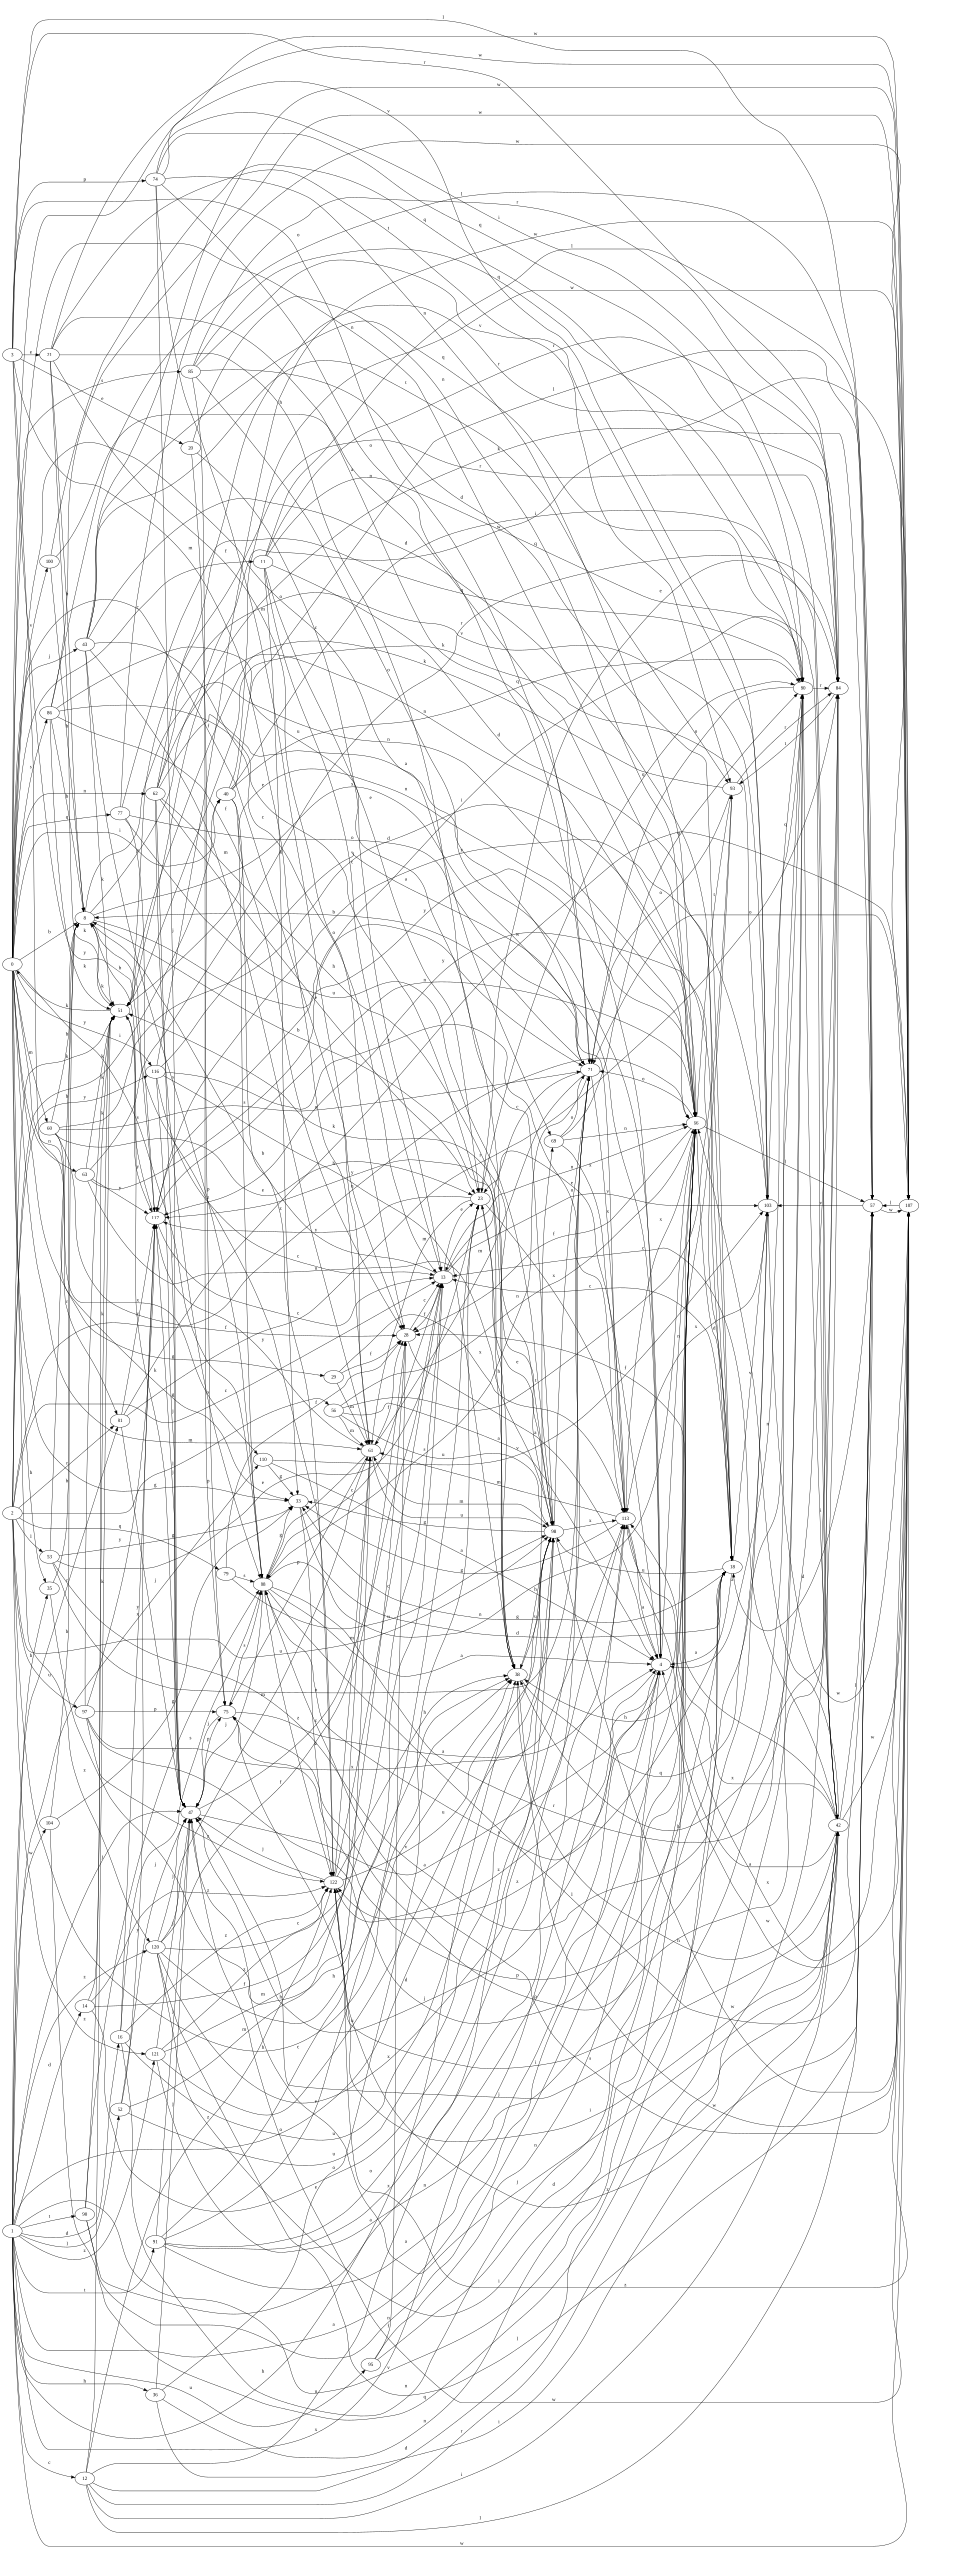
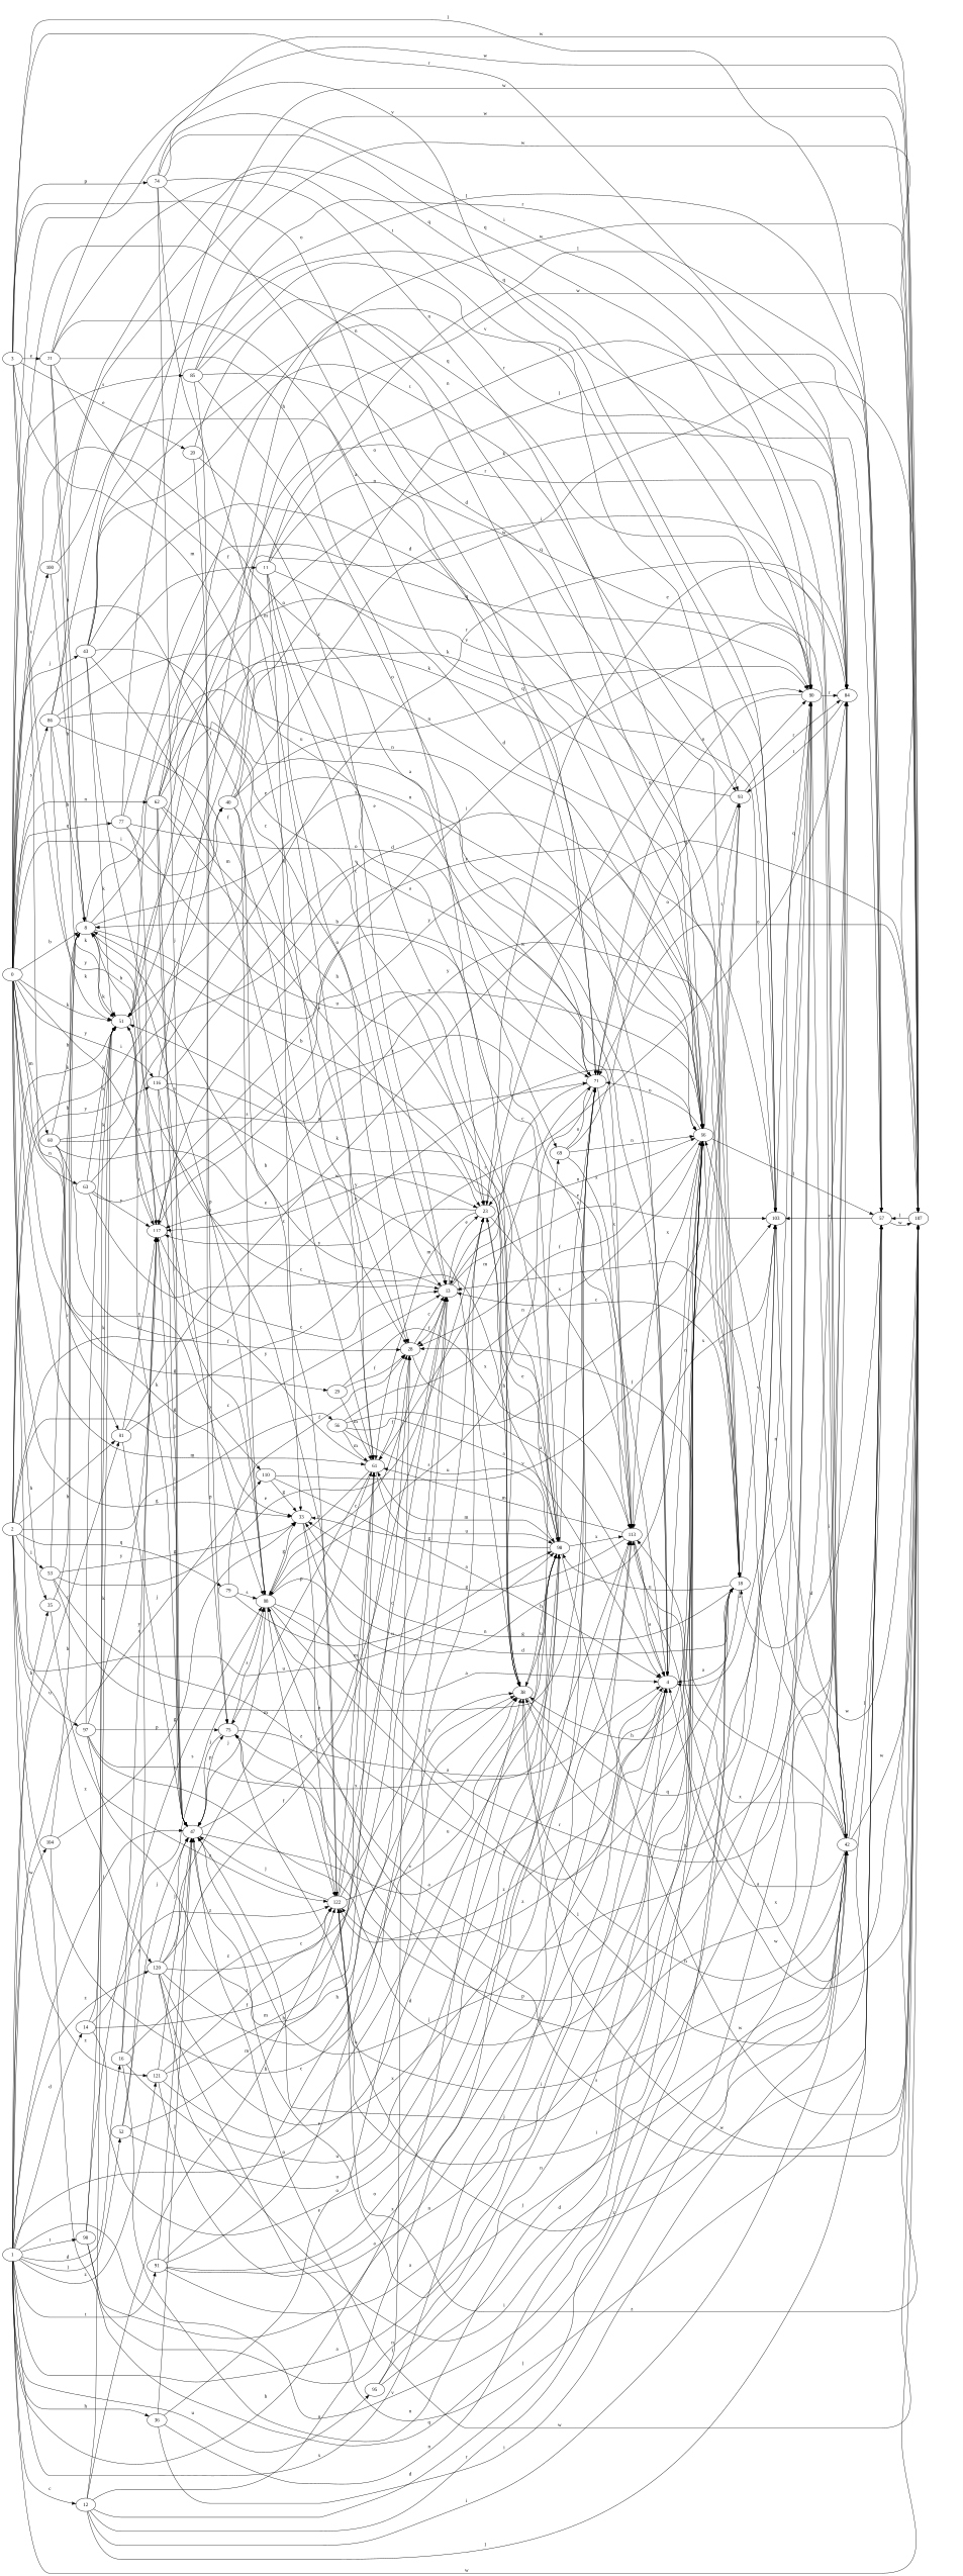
  strict digraph {
    fontname="Liberation Serif"
    rankdir=LR
    node [fontname="Liberation Serif"]
    edge [fontname="Liberation Serif"]
    0
    8
    11
    28
    29
    33
    35
    40
    43
    51
    60
    61
    62
    63
    66
    69
    77
    85
    86
    88
    100
    103
    110
    116
    120
    107
    113
    71
    122
    13
    57
    84
    23
    18
    80
    4
    38
    42
    93
    117
    98
    75
    47
    1
    12
    14
    16
    36
    52
    81
    90
    91
    95
    104
    121
    74
    2
    53
    56
    79
    97
    3
    20
    21
    0 -> 8 [label=b]
    0 -> 11 [label=c]
    0 -> 28 [label=f]
    0 -> 29 [label=g]
    0 -> 33 [label=g]
    0 -> 35 [label=h]
    0 -> 40 [label=i]
    0 -> 43 [label=j]
-   51 -> 0 [label=k]
+   0 -> 51 [label=k]
    0 -> 60 [label=m]
    0 -> 61 [label=m]
    0 -> 62 [label=n]
    0 -> 63 [label=n]
    0 -> 66 [label=n]
    0 -> 69 [label=o]
    0 -> 77 [label=q]
    0 -> 85 [label=s]
    0 -> 86 [label=s]
    0 -> 88 [label=s]
    0 -> 100 [label=v]
    0 -> 103 [label=v]
    0 -> 110 [label=x]
    0 -> 116 [label=y]
    0 -> 120 [label=z]
    8 -> 51 [label=k]
    8 -> 66 [label=n]
    8 -> 107 [label=w]
    8 -> 113 [label=x]
    8 -> 71 [label=o]
    8 -> 122 [label=z]
    11 -> 33 [label=g]
    11 -> 13 [label=c]
    11 -> 57 [label=l]
    11 -> 84 [label=r]
    11 -> 23 [label=e]
    11 -> 18 [label=d]
    11 -> 80 [label=q]
    28 -> 13 [label=c]
    28 -> 4 [label=a]
    29 -> 28 [label=f]
    29 -> 61 [label=m]
    29 -> 113 [label=x]
    33 -> 122 [label=z]
    33 -> 18 [label=d]
    35 -> 8 [label=b]
    35 -> 38 [label=h]
    40 -> 88 [label=s]
    40 -> 107 [label=w]
    40 -> 122 [label=z]
    40 -> 57 [label=l]
    40 -> 80 [label=q]
    40 -> 42 [label=i]
    43 -> 51 [label=k]
    43 -> 61 [label=m]
    43 -> 88 [label=s]
    43 -> 107 [label=w]
    43 -> 13 [label=c]
    43 -> 18 [label=d]
    43 -> 80 [label=q]
    43 -> 93 [label=t]
    51 -> 66 [label=n]
    51 -> 84 [label=r]
    51 -> 117 [label=y]
    60 -> 8 [label=b]
    60 -> 28 [label=f]
    60 -> 33 [label=g]
    60 -> 71 [label=o]
    60 -> 23 [label=e]
    60 -> 18 [label=d]
    61 -> 28 [label=f]
    61 -> 88 [label=s]
    61 -> 117 [label=y]
    61 -> 98 [label=u]
    61 -> 75 [label=p]
    62 -> 66 [label=n]
    62 -> 88 [label=s]
    62 -> 103 [label=v]
    62 -> 84 [label=r]
    62 -> 23 [label=e]
    62 -> 4 [label=a]
    62 -> 38 [label=h]
    62 -> 47 [label=j]
    63 -> 51 [label=k]
    63 -> 84 [label=r]
    63 -> 42 [label=i]
    63 -> 117 [label=y]
    63 -> 98 [label=u]
    66 -> 28 [label=f]
    66 -> 113 [label=x]
    66 -> 71 [label=o]
    66 -> 122 [label=z]
    66 -> 57 [label=l]
    66 -> 18 [label=d]
    66 -> 93 [label=t]
    66 -> 117 [label=y]
    69 -> 66 [label=n]
    69 -> 113 [label=x]
    69 -> 71 [label=o]
    69 -> 80 [label=q]
    77 -> 107 [label=w]
    77 -> 71 [label=o]
    77 -> 80 [label=q]
    77 -> 117 [label=y]
    77 -> 98 [label=u]
    85 -> 103 [label=v]
    85 -> 71 [label=o]
    85 -> 84 [label=r]
    85 -> 18 [label=d]
    85 -> 80 [label=q]
    85 -> 75 [label=p]
    86 -> 8 [label=b]
    86 -> 28 [label=f]
    86 -> 51 [label=k]
    86 -> 107 [label=w]
    86 -> 57 [label=l]
    86 -> 23 [label=e]
    86 -> 98 [label=u]
    88 -> 33 [label=g]
    88 -> 66 [label=n]
    88 -> 122 [label=z]
    88 -> 13 [label=c]
    88 -> 57 [label=l]
    88 -> 84 [label=r]
    88 -> 4 [label=a]
    88 -> 47 [label=j]
    100 -> 8 [label=b]
    100 -> 66 [label=n]
    100 -> 80 [label=q]
    103 -> 51 [label=k]
    103 -> 107 [label=w]
    103 -> 113 [label=x]
    103 -> 80 [label=q]
    103 -> 117 [label=y]
    110 -> 33 [label=g]
    110 -> 103 [label=v]
    110 -> 4 [label=a]
    116 -> 107 [label=w]
    116 -> 113 [label=x]
    116 -> 13 [label=c]
    116 -> 4 [label=a]
-   116 -> 38 [label=h]
+   116 -> 38 [label=w]
    116 -> 47 [label=j]
    120 -> 28 [label=f]
    120 -> 61 [label=m]
    120 -> 113 [label=x]
    120 -> 13 [label=c]
    120 -> 57 [label=l]
    120 -> 38 [label=h]
    120 -> 42 [label=i]
    120 -> 47 [label=j]
    107 -> 88 [label=s]
    107 -> 113 [label=x]
    107 -> 71 [label=o]
    107 -> 122 [label=z]
    107 -> 57 [label=l]
    113 -> 33 [label=g]
    113 -> 61 [label=m]
    113 -> 107 [label=w]
    113 -> 4 [label=a]
    71 -> 8 [label=b]
    71 -> 61 [label=m]
    71 -> 88 [label=s]
    71 -> 113 [label=x]
    71 -> 13 [label=c]
    122 -> 61 [label=m]
    122 -> 13 [label=c]
    122 -> 38 [label=h]
    122 -> 42 [label=i]
    122 -> 98 [label=u]
    122 -> 47 [label=j]
    13 -> 8 [label=b]
    13 -> 28 [label=f]
    13 -> 66 [label=n]
    13 -> 103 [label=v]
    13 -> 23 [label=e]
    57 -> 51 [label=k]
    57 -> 103 [label=v]
    57 -> 107 [label=w]
    57 -> 122 [label=z]
    57 -> 18 [label=d]
    84 -> 23 [label=e]
    84 -> 38 [label=h]
    84 -> 93 [label=t]
    84 -> 75 [label=p]
    23 -> 61 [label=m]
    23 -> 113 [label=x]
    23 -> 80 [label=q]
    23 -> 38 [label=h]
    23 -> 117 [label=y]
    18 -> 33 [label=g]
    18 -> 88 [label=s]
    18 -> 103 [label=v]
    18 -> 13 [label=c]
    18 -> 4 [label=a]
    18 -> 117 [label=y]
    18 -> 98 [label=u]
    80 -> 71 [label=o]
    80 -> 84 [label=r]
    80 -> 4 [label=a]
    80 -> 42 [label=i]
    80 -> 75 [label=p]
    80 -> 47 [label=j]
    4 -> 66 [label=n]
    4 -> 122 [label=z]
    4 -> 23 [label=e]
    4 -> 47 [label=j]
    38 -> 8 [label=b]
    38 -> 107 [label=w]
    38 -> 80 [label=q]
    38 -> 98 [label=u]
    42 -> 28 [label=f]
    42 -> 66 [label=n]
    42 -> 107 [label=w]
    42 -> 113 [label=x]
    42 -> 13 [label=c]
    42 -> 57 [label=l]
    42 -> 4 [label=a]
    42 -> 38 [label=h]
    42 -> 47 [label=j]
    93 -> 51 [label=k]
    93 -> 71 [label=o]
    93 -> 84 [label=r]
    93 -> 38 [label=h]
    117 -> 8 [label=b]
    117 -> 66 [label=n]
    117 -> 13 [label=c]
    117 -> 47 [label=j]
    98 -> 33 [label=g]
    98 -> 51 [label=k]
    98 -> 61 [label=m]
    98 -> 107 [label=w]
    98 -> 113 [label=x]
    98 -> 71 [label=o]
    98 -> 23 [label=e]
    98 -> 38 [label=h]
    98 -> 117 [label=y]
    75 -> 88 [label=s]
    75 -> 4 [label=a]
    75 -> 42 [label=i]
    75 -> 47 [label=j]
    47 -> 51 [label=k]
    47 -> 107 [label=w]
    47 -> 13 [label=c]
    47 -> 4 [label=a]
    47 -> 75 [label=p]
    1 -> 35 [label=h]
    1 -> 69 [label=o]
    1 -> 103 [label=v]
    1 -> 110 [label=x]
    1 -> 120 [label=z]
    1 -> 107 [label=w]
    1 -> 113 [label=x]
    1 -> 4 [label=a]
    1 -> 38 [label=h]
    1 -> 47 [label=j]
    1 -> 12 [label=c]
    1 -> 14 [label=d]
    1 -> 16 [label=d]
    1 -> 36 [label=h]
    1 -> 52 [label=l]
    1 -> 81 [label=r]
    1 -> 90 [label=t]
    1 -> 91 [label=t]
    1 -> 95 [label=u]
    1 -> 104 [label=w]
    1 -> 121 [label=z]
    12 -> 51 [label=k]
    12 -> 122 [label=z]
    12 -> 57 [label=l]
    12 -> 84 [label=r]
    12 -> 18 [label=d]
    12 -> 42 [label=i]
    12 -> 98 [label=u]
    14 -> 28 [label=f]
    14 -> 51 [label=k]
    14 -> 71 [label=o]
    14 -> 122 [label=z]
    16 -> 66 [label=n]
    16 -> 88 [label=s]
    16 -> 122 [label=z]
    16 -> 117 [label=y]
    16 -> 98 [label=u]
    36 -> 66 [label=n]
    36 -> 23 [label=e]
    36 -> 42 [label=i]
    36 -> 47 [label=j]
    52 -> 61 [label=m]
    52 -> 117 [label=y]
    52 -> 98 [label=u]
    52 -> 47 [label=j]
    81 -> 107 [label=w]
    81 -> 84 [label=r]
    81 -> 117 [label=y]
    81 -> 47 [label=j]
    90 -> 51 [label=k]
    90 -> 66 [label=n]
    90 -> 88 [label=s]
    90 -> 4 [label=a]
    91 -> 113 [label=x]
    91 -> 71 [label=o]
    91 -> 13 [label=c]
    91 -> 23 [label=e]
    91 -> 4 [label=a]
    91 -> 47 [label=j]
    95 -> 28 [label=f]
    95 -> 66 [label=n]
    95 -> 18 [label=d]
    104 -> 8 [label=b]
    104 -> 33 [label=g]
    104 -> 80 [label=q]
    121 -> 61 [label=m]
    121 -> 66 [label=n]
    121 -> 122 [label=z]
    121 -> 98 [label=u]
    121 -> 47 [label=j]
    74 -> 61 [label=m]
    74 -> 66 [label=n]
    74 -> 107 [label=w]
    74 -> 71 [label=o]
    74 -> 80 [label=q]
    74 -> 42 [label=i]
    74 -> 47 [label=j]
    2 -> 40 [label=i]
    2 -> 51 [label=k]
    2 -> 66 [label=n]
    2 -> 116 [label=y]
    2 -> 13 [label=c]
    2 -> 38 [label=h]
    2 -> 98 [label=u]
    2 -> 81 [label=r]
    2 -> 121 [label=z]
    2 -> 53 [label=l]
    2 -> 56 [label=l]
    2 -> 79 [label=q]
    2 -> 97 [label=u]
    53 -> 8 [label=b]
    53 -> 33 [label=g]
    53 -> 103 [label=v]
    53 -> 71 [label=o]
    53 -> 23 [label=e]
    56 -> 61 [label=m]
    56 -> 66 [label=n]
    56 -> 4 [label=a]
    56 -> 93 [label=t]
    56 -> 98 [label=u]
    79 -> 28 [label=f]
    79 -> 88 [label=s]
    79 -> 98 [label=u]
    97 -> 51 [label=k]
    97 -> 113 [label=x]
    97 -> 122 [label=z]
    97 -> 18 [label=d]
    97 -> 117 [label=y]
    97 -> 75 [label=p]
    3 -> 61 [label=m]
    3 -> 71 [label=o]
    3 -> 57 [label=l]
    3 -> 84 [label=r]
    3 -> 117 [label=y]
    3 -> 81 [label=r]
    3 -> 74 [label=p]
    3 -> 20 [label=e]
    3 -> 21 [label=e]
    20 -> 66 [label=n]
    20 -> 13 [label=c]
    20 -> 75 [label=p]
    21 -> 8 [label=b]
    21 -> 28 [label=f]
    21 -> 51 [label=k]
    21 -> 107 [label=w]
    21 -> 4 [label=a]
    21 -> 38 [label=h]
    21 -> 93 [label=t]
  }
